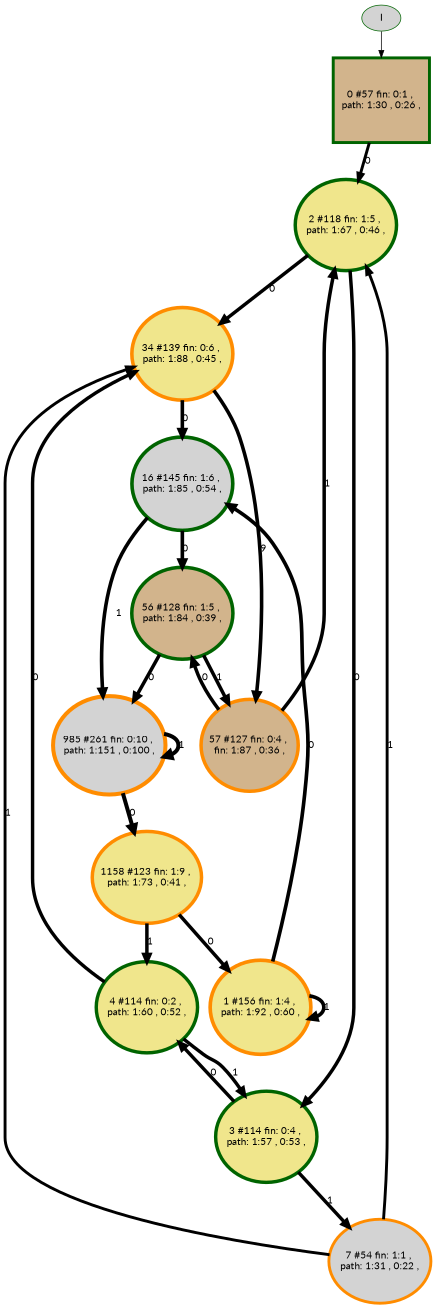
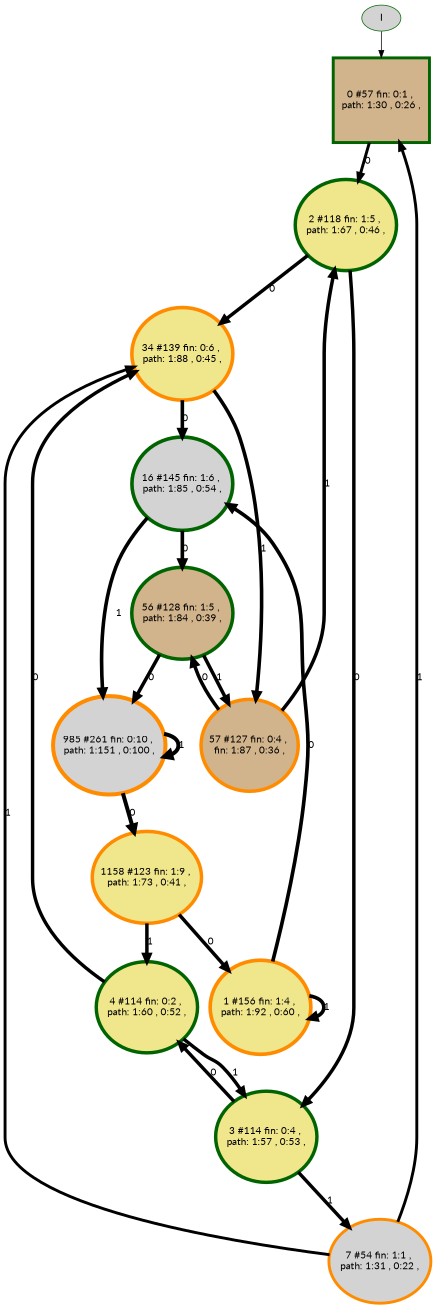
  digraph {
    fontname=Lato
    node [color=darkgreen fillcolor=khaki fontname=Lato penwidth=4.74493 style=filled]
    edge [fontname=Lato penwidth=4.74493]
    n1 [fillcolor=tan height=1.62145 label="0 #57 fin: 0:1 , \n path: 1:30 , 0:26 , " penwidth=4.06044 shape=box width=1.62145]
    n2 [height=1.75425 label="2 #118 fin: 1:5 , \n path: 1:67 , 0:46 , " penwidth=4.77912 width=1.75425]
    n3 [color=darkorange height=1.80109 label="1 #156 fin: 1:4 , \n path: 1:92 , 0:60 , " penwidth=5.05625 width=1.80109]
    n4 [fillcolor=lightgrey height=1.78902 label="16 #145 fin: 1:6 , \n path: 1:85 , 0:54 , " penwidth=4.98361 width=1.78902]
    n5 [color=darkorange height=1.78199 label="34 #139 fin: 0:6 , \n path: 1:88 , 0:45 , " penwidth=4.94164 width=1.78199]
    n6 [height=1.74832 label="3 #114 fin: 0:4 , \n path: 1:57 , 0:53 , " width=1.74832]
    I [fillcolor=lightgrey penwidth=""]
    n8 [color=darkorange fillcolor=lightgrey height=1.88226 label="985 #261 fin: 0:10 , \n path: 1:151 , 0:100 , " penwidth=5.56834 width=1.88226]
    n9 [fillcolor=tan height=1.76812 label="56 #128 fin: 1:5 , \n path: 1:84 , 0:39 , " penwidth=4.85981 width=1.76812]
    n10 [color=darkorange fillcolor=tan height=1.76679 label="57 #127 fin: 0:4 , \n fin: 1:87 , 0:36 , " penwidth=4.85203 width=1.76679]
    n11 [color=darkorange fillcolor=lightgrey height=1.6109 label="7 #54 fin: 1:1 , \n path: 1:31 , 0:22 , " penwidth=4.00733 width=1.6109]
    n12 [height=1.74832 label="4 #114 fin: 0:2 , \n path: 1:60 , 0:52 , " width=1.74832]
    n13 [color=darkorange height=1.76135 label="1158 #123 fin: 1:9 , \n path: 1:73 , 0:41 , " penwidth=4.82028 width=1.76135]
    n1 -> n2 [label="0 " penwidth=4.06044]
    n2 -> n5 [label="0 " penwidth=4.77912]
    n2 -> n6 [label="0 " penwidth=4.77912]
    n3 -> n3 [label="1 " penwidth=5.05625]
    n3 -> n4 [label="0 " penwidth=5.05625]
    n4 -> n8 [label="1 " penwidth=4.98361]
    n4 -> n9 [label="0 " penwidth=4.98361]
    n5 -> n4 [label="0 " penwidth=4.94164]
-   n5 -> n10 [label="9 " penwidth=4.94164]
+   n5 -> n10 [label="1 " penwidth=4.94164]
    n6 -> n11 [label="1 "]
    n6 -> n12 [label="0 "]
    I -> n1 [penwidth=""]
    n8 -> n8 [label="1 " penwidth=5.56834]
    n8 -> n13 [label="0 " penwidth=5.56834]
    n9 -> n8 [label="0 " penwidth=4.85981]
    n9 -> n10 [label="1 " penwidth=4.85981]
    n10 -> n2 [label="1 " penwidth=4.85203]
    n10 -> n9 [label="0 " penwidth=4.85203]
-   n11 -> n2 [label="1 " penwidth=4.00733]
+   n11 -> n1 [label="1 " penwidth=4.00733]
    n11 -> n5 [label="1 " penwidth=4.00733]
    n12 -> n5 [label="0 "]
    n12 -> n6 [label="1 "]
    n13 -> n3 [label="0 " penwidth=4.82028]
    n13 -> n12 [label="1 " penwidth=4.82028]
  }
